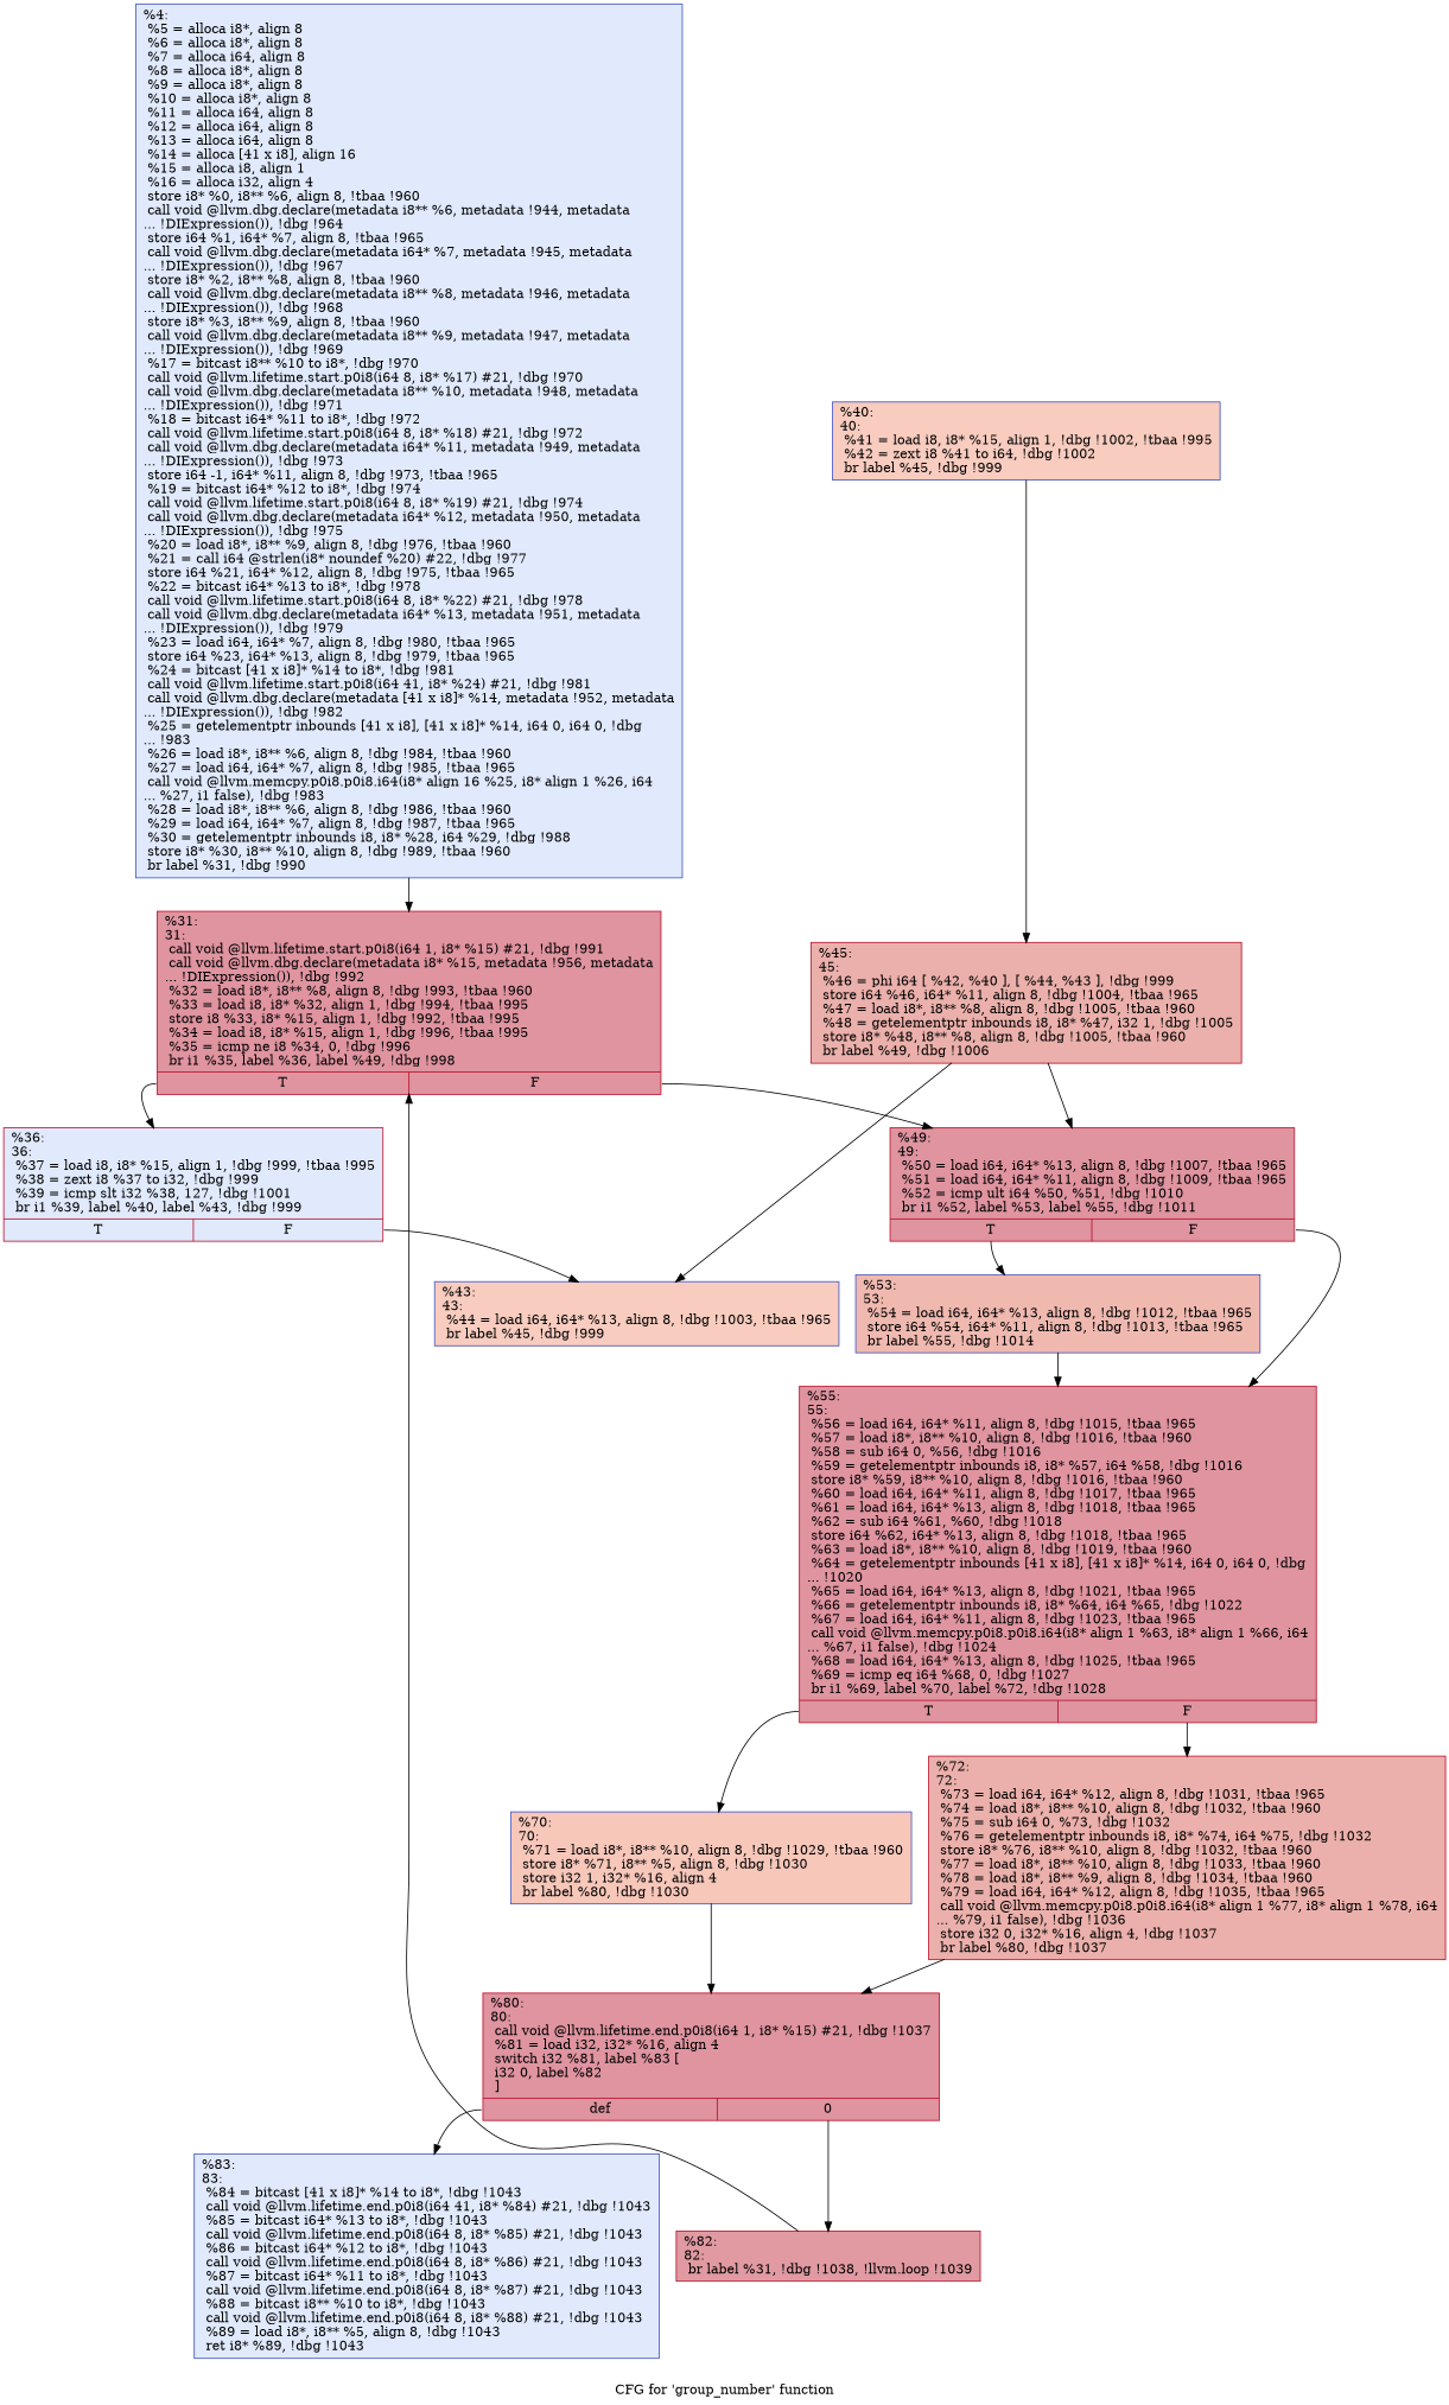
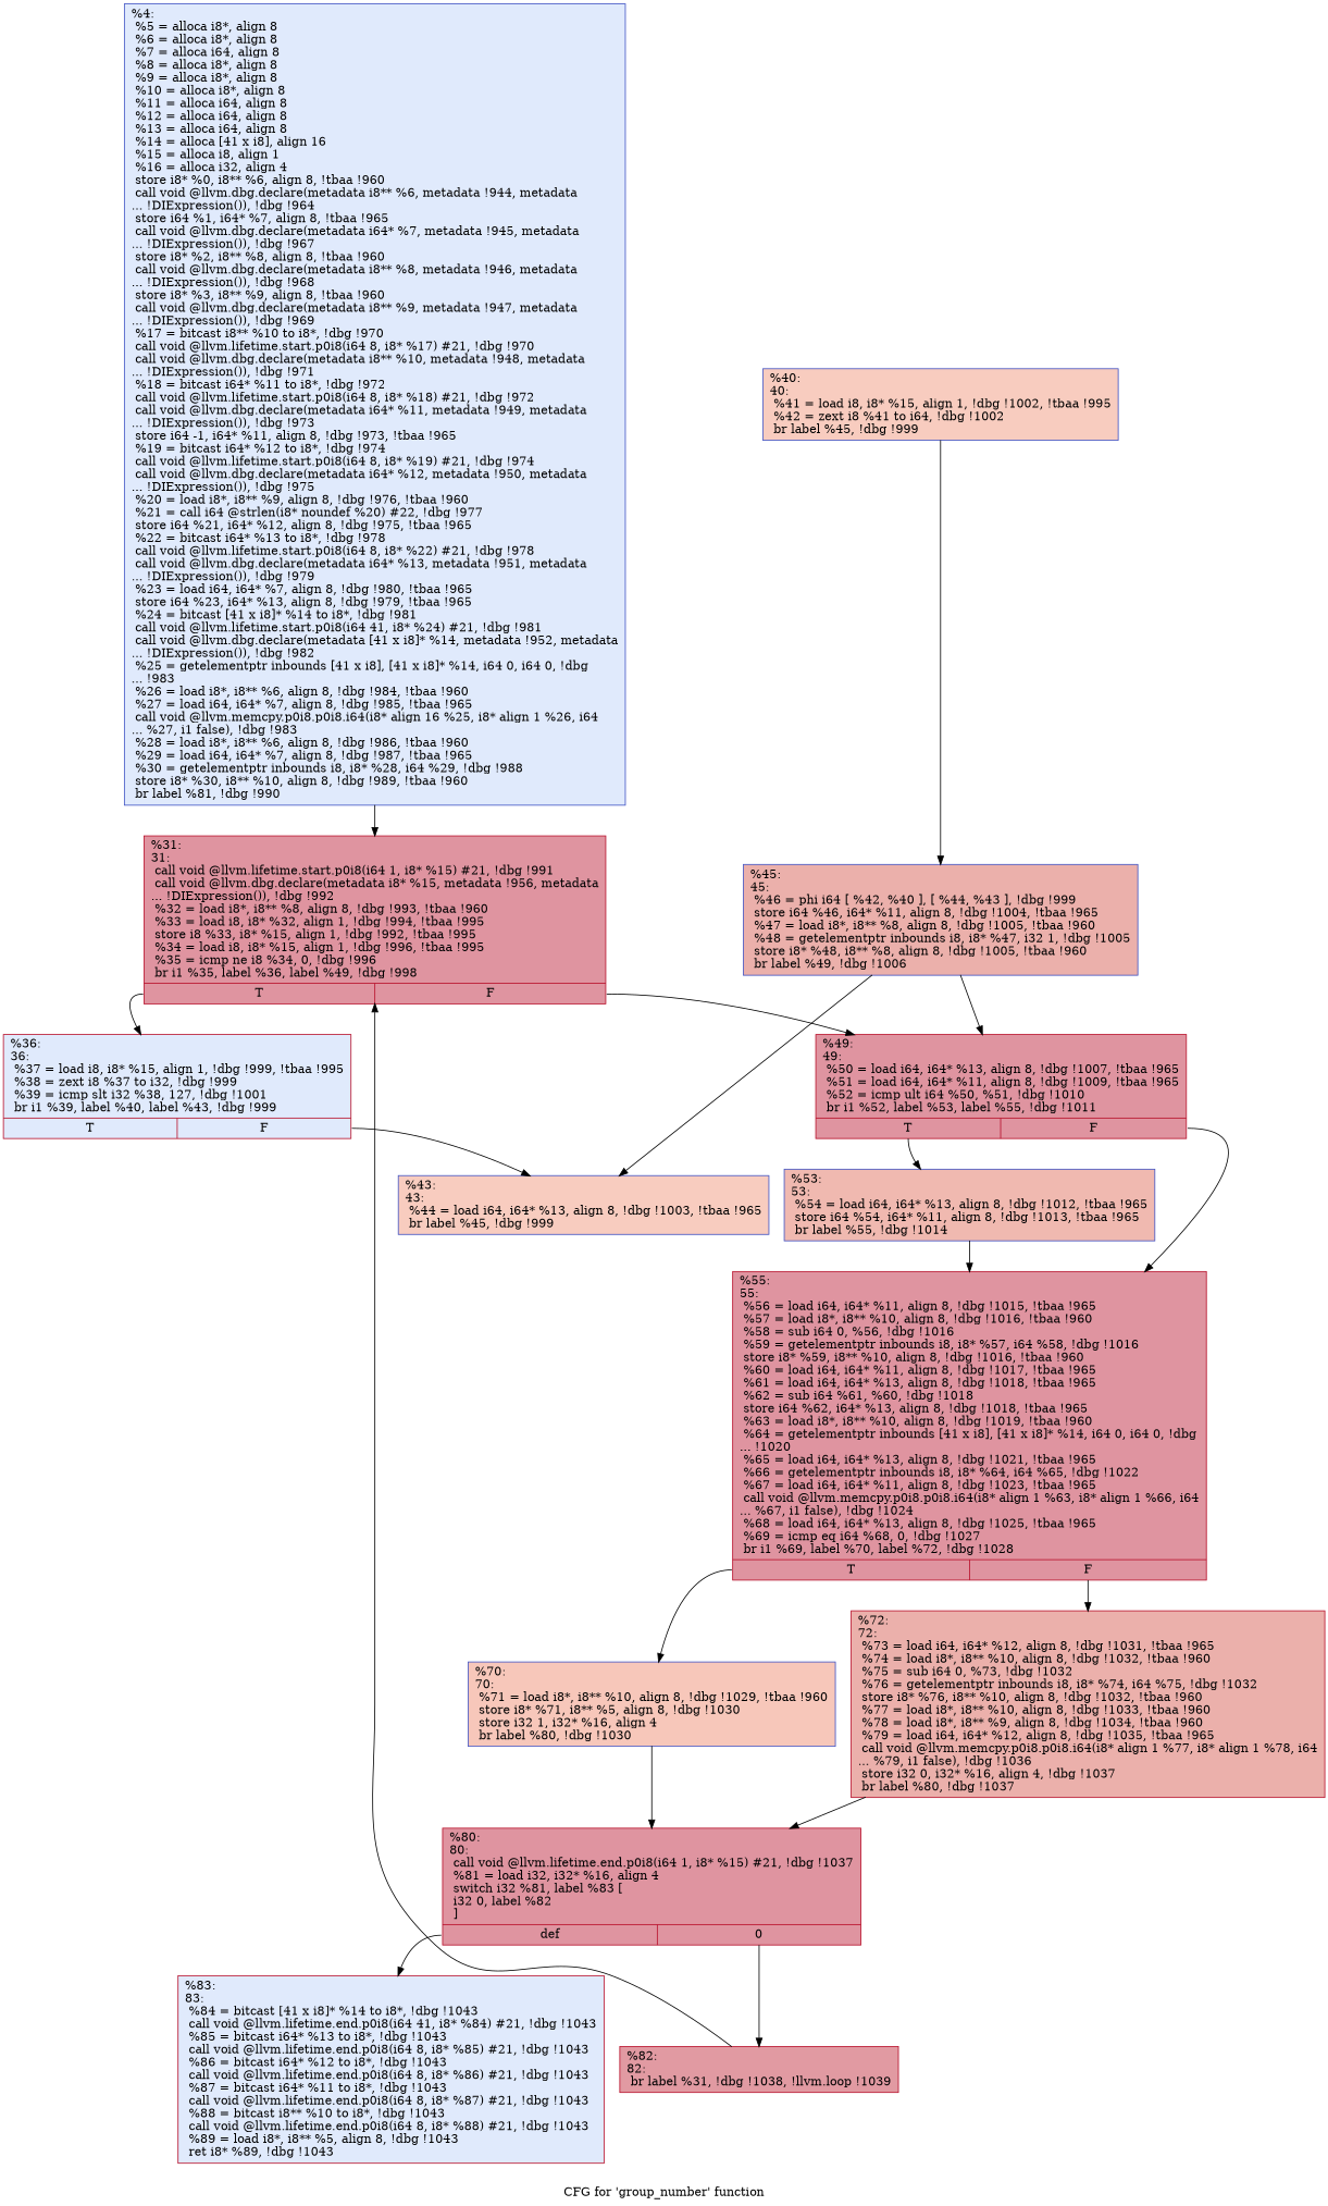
  digraph {
    label="CFG for 'group_number' function"
    node [color="#b70d28ff" fillcolor="#b70d2870" shape=record style=filled]
-   n1 [color="#3d50c3ff" fillcolor="#b9d0f970" label="{%4:\l  %5 = alloca i8*, align 8\l  %6 = alloca i8*, align 8\l  %7 = alloca i64, align 8\l  %8 = alloca i8*, align 8\l  %9 = alloca i8*, align 8\l  %10 = alloca i8*, align 8\l  %11 = alloca i64, align 8\l  %12 = alloca i64, align 8\l  %13 = alloca i64, align 8\l  %14 = alloca [41 x i8], align 16\l  %15 = alloca i8, align 1\l  %16 = alloca i32, align 4\l  store i8* %0, i8** %6, align 8, !tbaa !960\l  call void @llvm.dbg.declare(metadata i8** %6, metadata !944, metadata\l... !DIExpression()), !dbg !964\l  store i64 %1, i64* %7, align 8, !tbaa !965\l  call void @llvm.dbg.declare(metadata i64* %7, metadata !945, metadata\l... !DIExpression()), !dbg !967\l  store i8* %2, i8** %8, align 8, !tbaa !960\l  call void @llvm.dbg.declare(metadata i8** %8, metadata !946, metadata\l... !DIExpression()), !dbg !968\l  store i8* %3, i8** %9, align 8, !tbaa !960\l  call void @llvm.dbg.declare(metadata i8** %9, metadata !947, metadata\l... !DIExpression()), !dbg !969\l  %17 = bitcast i8** %10 to i8*, !dbg !970\l  call void @llvm.lifetime.start.p0i8(i64 8, i8* %17) #21, !dbg !970\l  call void @llvm.dbg.declare(metadata i8** %10, metadata !948, metadata\l... !DIExpression()), !dbg !971\l  %18 = bitcast i64* %11 to i8*, !dbg !972\l  call void @llvm.lifetime.start.p0i8(i64 8, i8* %18) #21, !dbg !972\l  call void @llvm.dbg.declare(metadata i64* %11, metadata !949, metadata\l... !DIExpression()), !dbg !973\l  store i64 -1, i64* %11, align 8, !dbg !973, !tbaa !965\l  %19 = bitcast i64* %12 to i8*, !dbg !974\l  call void @llvm.lifetime.start.p0i8(i64 8, i8* %19) #21, !dbg !974\l  call void @llvm.dbg.declare(metadata i64* %12, metadata !950, metadata\l... !DIExpression()), !dbg !975\l  %20 = load i8*, i8** %9, align 8, !dbg !976, !tbaa !960\l  %21 = call i64 @strlen(i8* noundef %20) #22, !dbg !977\l  store i64 %21, i64* %12, align 8, !dbg !975, !tbaa !965\l  %22 = bitcast i64* %13 to i8*, !dbg !978\l  call void @llvm.lifetime.start.p0i8(i64 8, i8* %22) #21, !dbg !978\l  call void @llvm.dbg.declare(metadata i64* %13, metadata !951, metadata\l... !DIExpression()), !dbg !979\l  %23 = load i64, i64* %7, align 8, !dbg !980, !tbaa !965\l  store i64 %23, i64* %13, align 8, !dbg !979, !tbaa !965\l  %24 = bitcast [41 x i8]* %14 to i8*, !dbg !981\l  call void @llvm.lifetime.start.p0i8(i64 41, i8* %24) #21, !dbg !981\l  call void @llvm.dbg.declare(metadata [41 x i8]* %14, metadata !952, metadata\l... !DIExpression()), !dbg !982\l  %25 = getelementptr inbounds [41 x i8], [41 x i8]* %14, i64 0, i64 0, !dbg\l... !983\l  %26 = load i8*, i8** %6, align 8, !dbg !984, !tbaa !960\l  %27 = load i64, i64* %7, align 8, !dbg !985, !tbaa !965\l  call void @llvm.memcpy.p0i8.p0i8.i64(i8* align 16 %25, i8* align 1 %26, i64\l... %27, i1 false), !dbg !983\l  %28 = load i8*, i8** %6, align 8, !dbg !986, !tbaa !960\l  %29 = load i64, i64* %7, align 8, !dbg !987, !tbaa !965\l  %30 = getelementptr inbounds i8, i8* %28, i64 %29, !dbg !988\l  store i8* %30, i8** %10, align 8, !dbg !989, !tbaa !960\l  br label %31, !dbg !990\l}"]
+   n1 [color="#3d50c3ff" fillcolor="#b9d0f970" label="{%4:\l  %5 = alloca i8*, align 8\l  %6 = alloca i8*, align 8\l  %7 = alloca i64, align 8\l  %8 = alloca i8*, align 8\l  %9 = alloca i8*, align 8\l  %10 = alloca i8*, align 8\l  %11 = alloca i64, align 8\l  %12 = alloca i64, align 8\l  %13 = alloca i64, align 8\l  %14 = alloca [41 x i8], align 16\l  %15 = alloca i8, align 1\l  %16 = alloca i32, align 4\l  store i8* %0, i8** %6, align 8, !tbaa !960\l  call void @llvm.dbg.declare(metadata i8** %6, metadata !944, metadata\l... !DIExpression()), !dbg !964\l  store i64 %1, i64* %7, align 8, !tbaa !965\l  call void @llvm.dbg.declare(metadata i64* %7, metadata !945, metadata\l... !DIExpression()), !dbg !967\l  store i8* %2, i8** %8, align 8, !tbaa !960\l  call void @llvm.dbg.declare(metadata i8** %8, metadata !946, metadata\l... !DIExpression()), !dbg !968\l  store i8* %3, i8** %9, align 8, !tbaa !960\l  call void @llvm.dbg.declare(metadata i8** %9, metadata !947, metadata\l... !DIExpression()), !dbg !969\l  %17 = bitcast i8** %10 to i8*, !dbg !970\l  call void @llvm.lifetime.start.p0i8(i64 8, i8* %17) #21, !dbg !970\l  call void @llvm.dbg.declare(metadata i8** %10, metadata !948, metadata\l... !DIExpression()), !dbg !971\l  %18 = bitcast i64* %11 to i8*, !dbg !972\l  call void @llvm.lifetime.start.p0i8(i64 8, i8* %18) #21, !dbg !972\l  call void @llvm.dbg.declare(metadata i64* %11, metadata !949, metadata\l... !DIExpression()), !dbg !973\l  store i64 -1, i64* %11, align 8, !dbg !973, !tbaa !965\l  %19 = bitcast i64* %12 to i8*, !dbg !974\l  call void @llvm.lifetime.start.p0i8(i64 8, i8* %19) #21, !dbg !974\l  call void @llvm.dbg.declare(metadata i64* %12, metadata !950, metadata\l... !DIExpression()), !dbg !975\l  %20 = load i8*, i8** %9, align 8, !dbg !976, !tbaa !960\l  %21 = call i64 @strlen(i8* noundef %20) #22, !dbg !977\l  store i64 %21, i64* %12, align 8, !dbg !975, !tbaa !965\l  %22 = bitcast i64* %13 to i8*, !dbg !978\l  call void @llvm.lifetime.start.p0i8(i64 8, i8* %22) #21, !dbg !978\l  call void @llvm.dbg.declare(metadata i64* %13, metadata !951, metadata\l... !DIExpression()), !dbg !979\l  %23 = load i64, i64* %7, align 8, !dbg !980, !tbaa !965\l  store i64 %23, i64* %13, align 8, !dbg !979, !tbaa !965\l  %24 = bitcast [41 x i8]* %14 to i8*, !dbg !981\l  call void @llvm.lifetime.start.p0i8(i64 41, i8* %24) #21, !dbg !981\l  call void @llvm.dbg.declare(metadata [41 x i8]* %14, metadata !952, metadata\l... !DIExpression()), !dbg !982\l  %25 = getelementptr inbounds [41 x i8], [41 x i8]* %14, i64 0, i64 0, !dbg\l... !983\l  %26 = load i8*, i8** %6, align 8, !dbg !984, !tbaa !960\l  %27 = load i64, i64* %7, align 8, !dbg !985, !tbaa !965\l  call void @llvm.memcpy.p0i8.p0i8.i64(i8* align 16 %25, i8* align 1 %26, i64\l... %27, i1 false), !dbg !983\l  %28 = load i8*, i8** %6, align 8, !dbg !986, !tbaa !960\l  %29 = load i64, i64* %7, align 8, !dbg !987, !tbaa !965\l  %30 = getelementptr inbounds i8, i8* %28, i64 %29, !dbg !988\l  store i8* %30, i8** %10, align 8, !dbg !989, !tbaa !960\l  br label %81, !dbg !990\l}"]
    n2 [label="{%31:\l31:                                               \l  call void @llvm.lifetime.start.p0i8(i64 1, i8* %15) #21, !dbg !991\l  call void @llvm.dbg.declare(metadata i8* %15, metadata !956, metadata\l... !DIExpression()), !dbg !992\l  %32 = load i8*, i8** %8, align 8, !dbg !993, !tbaa !960\l  %33 = load i8, i8* %32, align 1, !dbg !994, !tbaa !995\l  store i8 %33, i8* %15, align 1, !dbg !992, !tbaa !995\l  %34 = load i8, i8* %15, align 1, !dbg !996, !tbaa !995\l  %35 = icmp ne i8 %34, 0, !dbg !996\l  br i1 %35, label %36, label %49, !dbg !998\l|{<s0>T|<s1>F}}"]
    n3 [fillcolor="#b9d0f970" label="{%36:\l36:                                               \l  %37 = load i8, i8* %15, align 1, !dbg !999, !tbaa !995\l  %38 = zext i8 %37 to i32, !dbg !999\l  %39 = icmp slt i32 %38, 127, !dbg !1001\l  br i1 %39, label %40, label %43, !dbg !999\l|{<s0>T|<s1>F}}"]
    n4 [label="{%49:\l49:                                               \l  %50 = load i64, i64* %13, align 8, !dbg !1007, !tbaa !965\l  %51 = load i64, i64* %11, align 8, !dbg !1009, !tbaa !965\l  %52 = icmp ult i64 %50, %51, !dbg !1010\l  br i1 %52, label %53, label %55, !dbg !1011\l|{<s0>T|<s1>F}}"]
    n5 [color="#3d50c3ff" fillcolor="#f08b6e70" label="{%43:\l43:                                               \l  %44 = load i64, i64* %13, align 8, !dbg !1003, !tbaa !965\l  br label %45, !dbg !999\l}"]
    n6 [color="#3d50c3ff" fillcolor="#de614d70" label="{%53:\l53:                                               \l  %54 = load i64, i64* %13, align 8, !dbg !1012, !tbaa !965\l  store i64 %54, i64* %11, align 8, !dbg !1013, !tbaa !965\l  br label %55, !dbg !1014\l}"]
    n7 [label="{%55:\l55:                                               \l  %56 = load i64, i64* %11, align 8, !dbg !1015, !tbaa !965\l  %57 = load i8*, i8** %10, align 8, !dbg !1016, !tbaa !960\l  %58 = sub i64 0, %56, !dbg !1016\l  %59 = getelementptr inbounds i8, i8* %57, i64 %58, !dbg !1016\l  store i8* %59, i8** %10, align 8, !dbg !1016, !tbaa !960\l  %60 = load i64, i64* %11, align 8, !dbg !1017, !tbaa !965\l  %61 = load i64, i64* %13, align 8, !dbg !1018, !tbaa !965\l  %62 = sub i64 %61, %60, !dbg !1018\l  store i64 %62, i64* %13, align 8, !dbg !1018, !tbaa !965\l  %63 = load i8*, i8** %10, align 8, !dbg !1019, !tbaa !960\l  %64 = getelementptr inbounds [41 x i8], [41 x i8]* %14, i64 0, i64 0, !dbg\l... !1020\l  %65 = load i64, i64* %13, align 8, !dbg !1021, !tbaa !965\l  %66 = getelementptr inbounds i8, i8* %64, i64 %65, !dbg !1022\l  %67 = load i64, i64* %11, align 8, !dbg !1023, !tbaa !965\l  call void @llvm.memcpy.p0i8.p0i8.i64(i8* align 1 %63, i8* align 1 %66, i64\l... %67, i1 false), !dbg !1024\l  %68 = load i64, i64* %13, align 8, !dbg !1025, !tbaa !965\l  %69 = icmp eq i64 %68, 0, !dbg !1027\l  br i1 %69, label %70, label %72, !dbg !1028\l|{<s0>T|<s1>F}}"]
    n8 [color="#3d50c3ff" fillcolor="#f08b6e70" label="{%40:\l40:                                               \l  %41 = load i8, i8* %15, align 1, !dbg !1002, !tbaa !995\l  %42 = zext i8 %41 to i64, !dbg !1002\l  br label %45, !dbg !999\l}"]
-   n9 [fillcolor="#d24b4070" label="{%45:\l45:                                               \l  %46 = phi i64 [ %42, %40 ], [ %44, %43 ], !dbg !999\l  store i64 %46, i64* %11, align 8, !dbg !1004, !tbaa !965\l  %47 = load i8*, i8** %8, align 8, !dbg !1005, !tbaa !960\l  %48 = getelementptr inbounds i8, i8* %47, i32 1, !dbg !1005\l  store i8* %48, i8** %8, align 8, !dbg !1005, !tbaa !960\l  br label %49, !dbg !1006\l}"]
+   n9 [color="#3d50c3ff" fillcolor="#d24b4070" label="{%45:\l45:                                               \l  %46 = phi i64 [ %42, %40 ], [ %44, %43 ], !dbg !999\l  store i64 %46, i64* %11, align 8, !dbg !1004, !tbaa !965\l  %47 = load i8*, i8** %8, align 8, !dbg !1005, !tbaa !960\l  %48 = getelementptr inbounds i8, i8* %47, i32 1, !dbg !1005\l  store i8* %48, i8** %8, align 8, !dbg !1005, !tbaa !960\l  br label %49, !dbg !1006\l}"]
    n10 [color="#3d50c3ff" fillcolor="#ec7f6370" label="{%70:\l70:                                               \l  %71 = load i8*, i8** %10, align 8, !dbg !1029, !tbaa !960\l  store i8* %71, i8** %5, align 8, !dbg !1030\l  store i32 1, i32* %16, align 4\l  br label %80, !dbg !1030\l}"]
    n11 [fillcolor="#d24b4070" label="{%72:\l72:                                               \l  %73 = load i64, i64* %12, align 8, !dbg !1031, !tbaa !965\l  %74 = load i8*, i8** %10, align 8, !dbg !1032, !tbaa !960\l  %75 = sub i64 0, %73, !dbg !1032\l  %76 = getelementptr inbounds i8, i8* %74, i64 %75, !dbg !1032\l  store i8* %76, i8** %10, align 8, !dbg !1032, !tbaa !960\l  %77 = load i8*, i8** %10, align 8, !dbg !1033, !tbaa !960\l  %78 = load i8*, i8** %9, align 8, !dbg !1034, !tbaa !960\l  %79 = load i64, i64* %12, align 8, !dbg !1035, !tbaa !965\l  call void @llvm.memcpy.p0i8.p0i8.i64(i8* align 1 %77, i8* align 1 %78, i64\l... %79, i1 false), !dbg !1036\l  store i32 0, i32* %16, align 4, !dbg !1037\l  br label %80, !dbg !1037\l}"]
    n12 [label="{%80:\l80:                                               \l  call void @llvm.lifetime.end.p0i8(i64 1, i8* %15) #21, !dbg !1037\l  %81 = load i32, i32* %16, align 4\l  switch i32 %81, label %83 [\l    i32 0, label %82\l  ]\l|{<s0>def|<s1>0}}"]
-   n13 [color="#3d50c3ff" fillcolor="#b9d0f970" label="{%83:\l83:                                               \l  %84 = bitcast [41 x i8]* %14 to i8*, !dbg !1043\l  call void @llvm.lifetime.end.p0i8(i64 41, i8* %84) #21, !dbg !1043\l  %85 = bitcast i64* %13 to i8*, !dbg !1043\l  call void @llvm.lifetime.end.p0i8(i64 8, i8* %85) #21, !dbg !1043\l  %86 = bitcast i64* %12 to i8*, !dbg !1043\l  call void @llvm.lifetime.end.p0i8(i64 8, i8* %86) #21, !dbg !1043\l  %87 = bitcast i64* %11 to i8*, !dbg !1043\l  call void @llvm.lifetime.end.p0i8(i64 8, i8* %87) #21, !dbg !1043\l  %88 = bitcast i8** %10 to i8*, !dbg !1043\l  call void @llvm.lifetime.end.p0i8(i64 8, i8* %88) #21, !dbg !1043\l  %89 = load i8*, i8** %5, align 8, !dbg !1043\l  ret i8* %89, !dbg !1043\l}"]
+   n13 [fillcolor="#b9d0f970" label="{%83:\l83:                                               \l  %84 = bitcast [41 x i8]* %14 to i8*, !dbg !1043\l  call void @llvm.lifetime.end.p0i8(i64 41, i8* %84) #21, !dbg !1043\l  %85 = bitcast i64* %13 to i8*, !dbg !1043\l  call void @llvm.lifetime.end.p0i8(i64 8, i8* %85) #21, !dbg !1043\l  %86 = bitcast i64* %12 to i8*, !dbg !1043\l  call void @llvm.lifetime.end.p0i8(i64 8, i8* %86) #21, !dbg !1043\l  %87 = bitcast i64* %11 to i8*, !dbg !1043\l  call void @llvm.lifetime.end.p0i8(i64 8, i8* %87) #21, !dbg !1043\l  %88 = bitcast i8** %10 to i8*, !dbg !1043\l  call void @llvm.lifetime.end.p0i8(i64 8, i8* %88) #21, !dbg !1043\l  %89 = load i8*, i8** %5, align 8, !dbg !1043\l  ret i8* %89, !dbg !1043\l}"]
    n14 [fillcolor="#bb1b2c70" label="{%82:\l82:                                               \l  br label %31, !dbg !1038, !llvm.loop !1039\l}"]
    n1 -> n2
    n2 -> n3 [tailport=s0]
    n2 -> n4 [tailport=s1]
    n3 -> n5 [tailport=s1]
    n4 -> n6 [tailport=s0]
    n4 -> n7 [tailport=s1]
    n6 -> n7
    n7 -> n10 [tailport=s0]
    n7 -> n11 [tailport=s1]
    n8 -> n9
    n9 -> n4
    n9 -> n5
    n10 -> n12
    n11 -> n12
    n12 -> n13 [tailport=s0]
    n12 -> n14 [tailport=s1]
    n14 -> n2
  }
